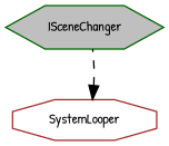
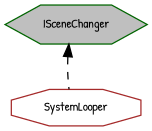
  digraph {
    fontname="Patrick Hand"
    node [fontname="Patrick Hand" fontsize=10 style=filled]
    n1 [color=darkgreen fillcolor=grey75 fontcolor=black height=0.2 label=ISceneChanger shape=hexagon width=0.4]
    n2 [color=brown fillcolor=white height=0.2 label=SystemLooper shape=octagon width=0.4]
-   n2 -> n1 [color=black dir=back fontname="Patrick Hand" fontsize=10 labelfontname=Helvetica labelfontsize=10 style=dashed]
+   n1 -> n2 [color=black dir=back fontname="Patrick Hand" fontsize=10 labelfontname=Helvetica labelfontsize=10 style=dashed]
  }
